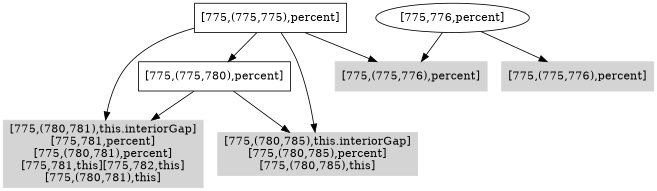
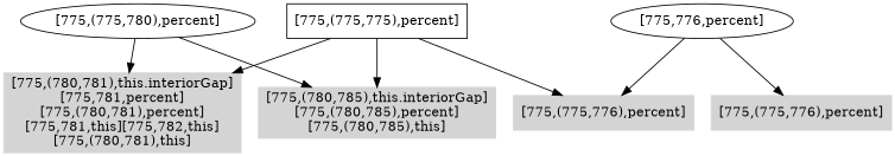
  digraph {
    node [color=".0 .0 .83" shape=box style=filled]
    n1 [label="[775,(780,781),this.interiorGap]\n[775,781,percent]\n[775,(780,781),percent]\n[775,781,this][775,782,this]\n[775,(780,781),this]"]
    n2 [label="[775,(780,785),this.interiorGap]\n[775,(780,785),percent]\n[775,(780,785),this]"]
    n3 [label="[775,(775,776),percent]"]
-   n4 [label="[775,(775,780),percent]" color="" style=""]
+   n4 [label="[775,(775,780),percent]" color="" shape="" style=""]
    n5 [label="[775,(775,775),percent]" color="" style=""]
    n6 [label="[775,(775,776),percent]"]
    n7 [label="[775,776,percent]" color="" shape="" style=""]
    n4 -> n1
    n4 -> n2
    n5 -> n1
    n5 -> n2
    n5 -> n3
-   n5 -> n4
    n7 -> n3
    n7 -> n6
  }
